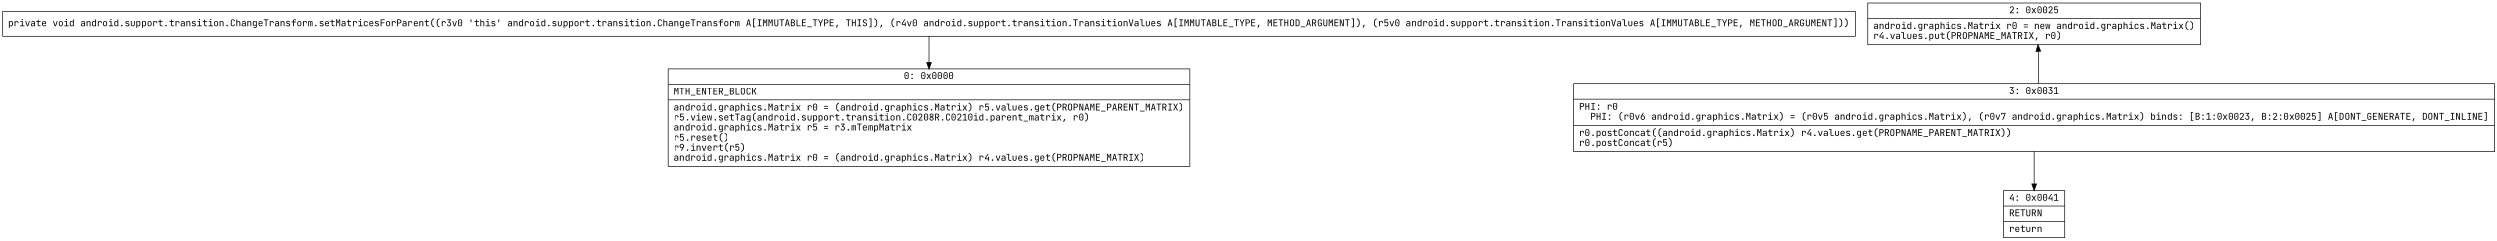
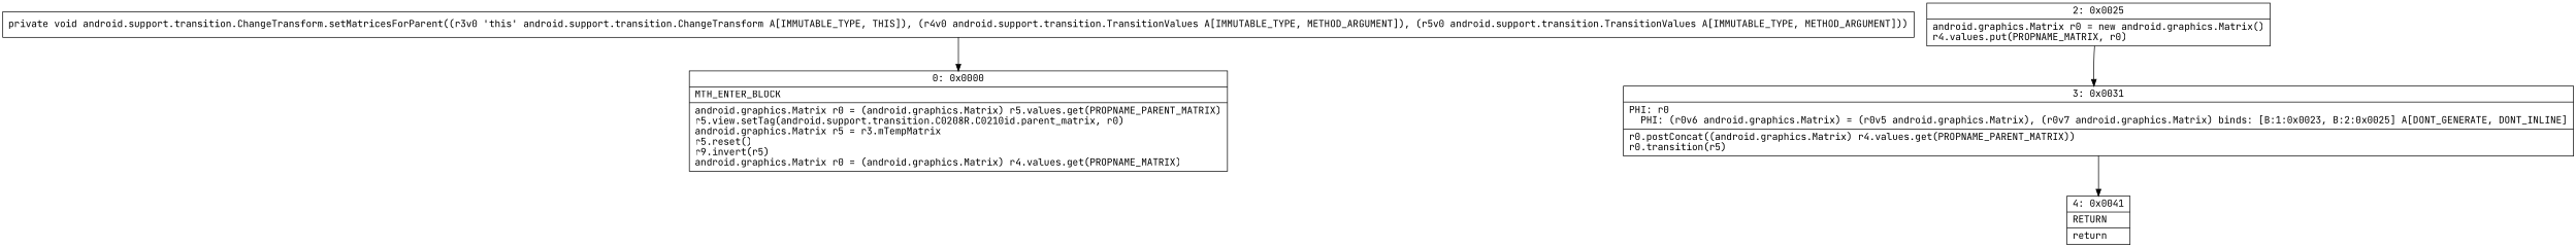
  digraph {
    fontname="JetBrains Mono"
    node [fontname="JetBrains Mono" shape=record]
    edge [fontname="JetBrains Mono"]
    n1 [label="{0\:\ 0x0000|MTH_ENTER_BLOCK\l|android.graphics.Matrix r0 = (android.graphics.Matrix) r5.values.get(PROPNAME_PARENT_MATRIX)\lr5.view.setTag(android.support.transition.C0208R.C0210id.parent_matrix, r0)\landroid.graphics.Matrix r5 = r3.mTempMatrix\lr5.reset()\lr9.invert(r5)\landroid.graphics.Matrix r0 = (android.graphics.Matrix) r4.values.get(PROPNAME_MATRIX)\l}"]
    n2 [label="{2\:\ 0x0025|android.graphics.Matrix r0 = new android.graphics.Matrix()\lr4.values.put(PROPNAME_MATRIX, r0)\l}"]
-   n3 [label="{3\:\ 0x0031|PHI: r0 \l  PHI: (r0v6 android.graphics.Matrix) = (r0v5 android.graphics.Matrix), (r0v7 android.graphics.Matrix) binds: [B:1:0x0023, B:2:0x0025] A[DONT_GENERATE, DONT_INLINE]\l|r0.postConcat((android.graphics.Matrix) r4.values.get(PROPNAME_PARENT_MATRIX))\lr0.postConcat(r5)\l}"]
+   n3 [label="{3\:\ 0x0031|PHI: r0 \l  PHI: (r0v6 android.graphics.Matrix) = (r0v5 android.graphics.Matrix), (r0v7 android.graphics.Matrix) binds: [B:1:0x0023, B:2:0x0025] A[DONT_GENERATE, DONT_INLINE]\l|r0.postConcat((android.graphics.Matrix) r4.values.get(PROPNAME_PARENT_MATRIX))\lr0.transition(r5)\l}"]
    n4 [label="{4\:\ 0x0041|RETURN\l|return\l}"]
    n5 [label="{private void android.support.transition.ChangeTransform.setMatricesForParent((r3v0 'this' android.support.transition.ChangeTransform A[IMMUTABLE_TYPE, THIS]), (r4v0 android.support.transition.TransitionValues A[IMMUTABLE_TYPE, METHOD_ARGUMENT]), (r5v0 android.support.transition.TransitionValues A[IMMUTABLE_TYPE, METHOD_ARGUMENT])) }"]
-   n3 -> n2
+   n2 -> n3
    n3 -> n4
    n5 -> n1
  }
